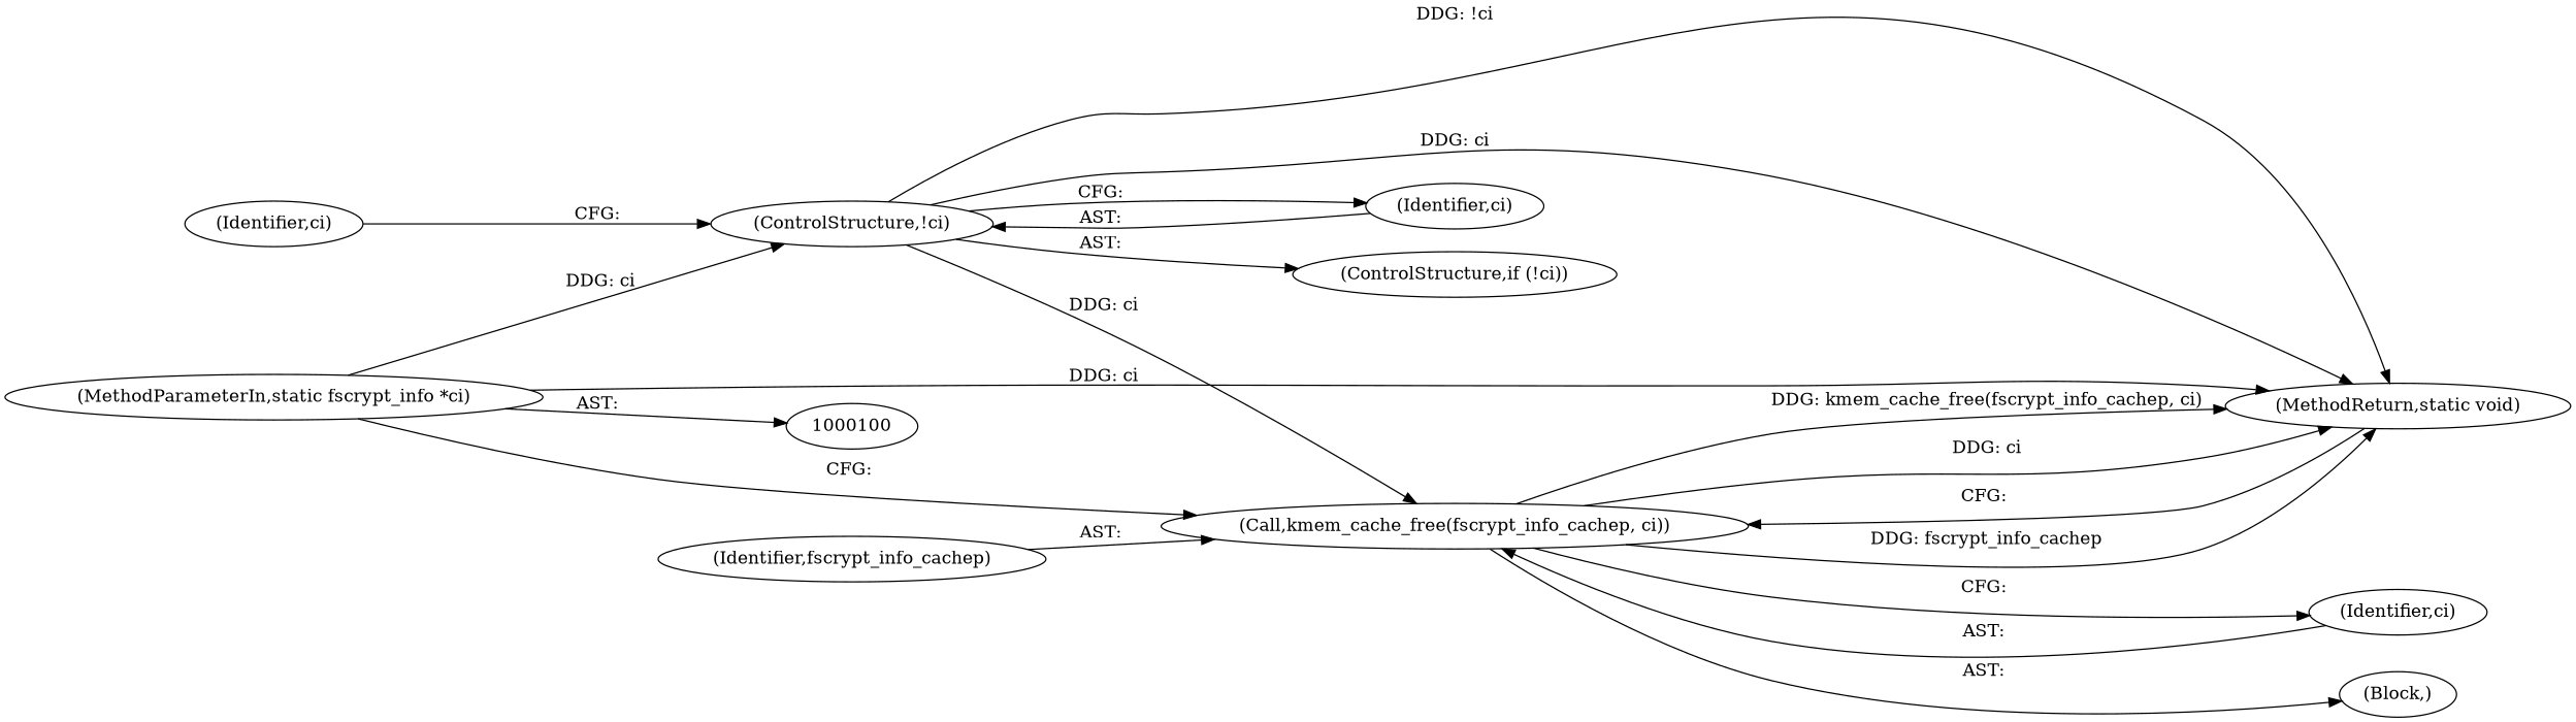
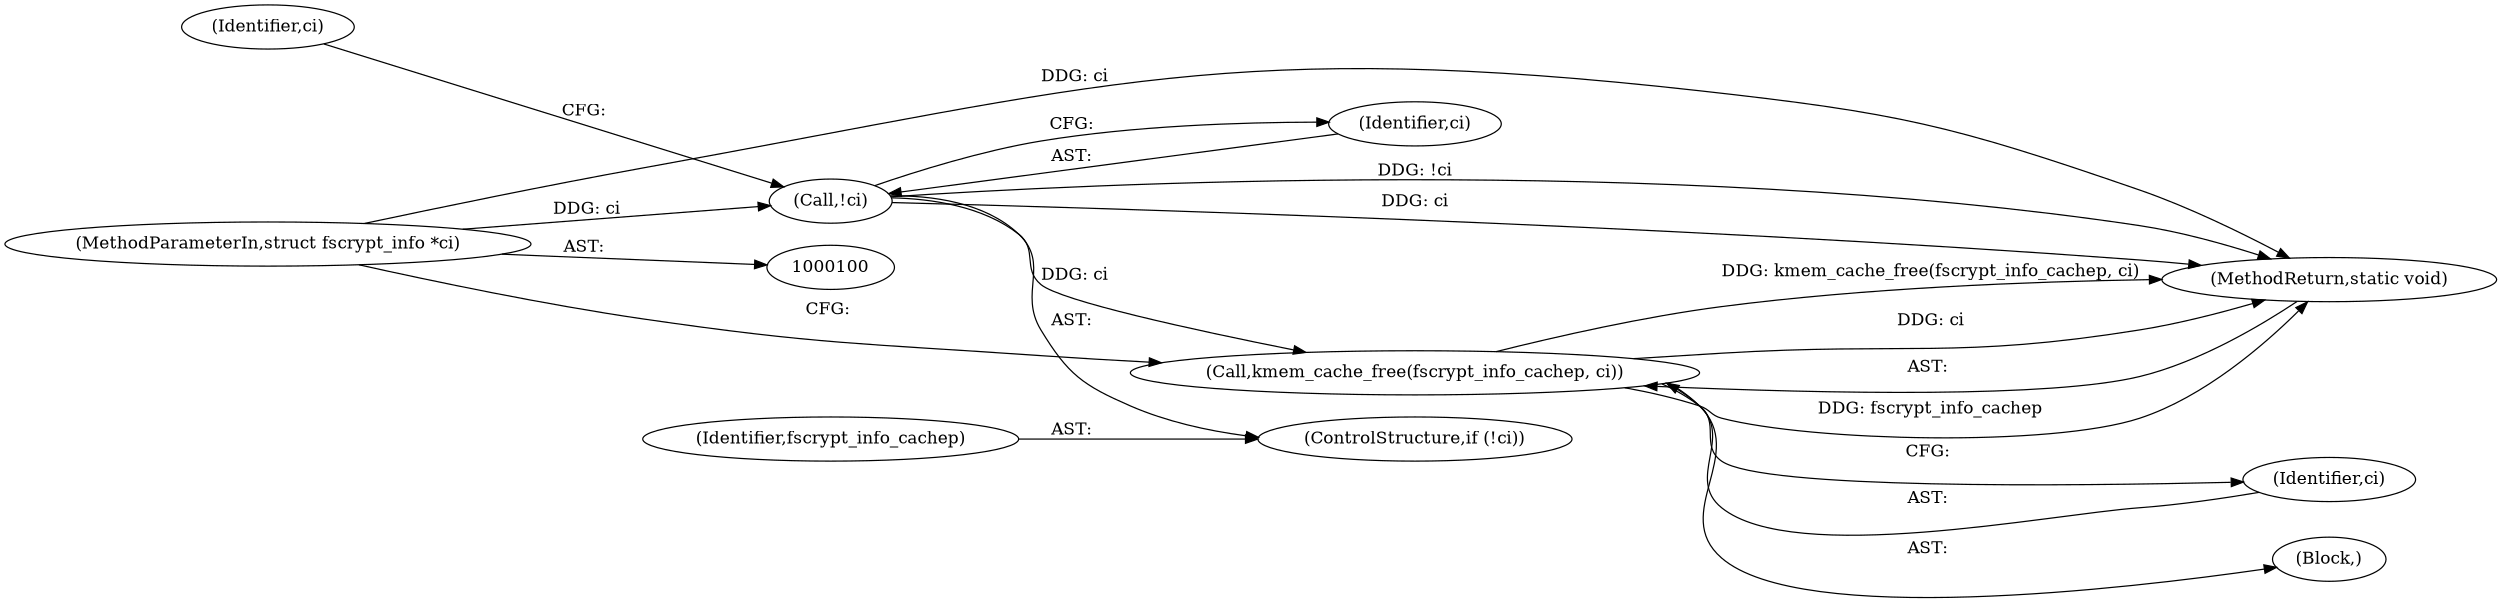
  digraph {
    rankdir=LR
-   n1 [label="(MethodParameterIn,static fscrypt_info *ci)"]
-   n2 [label="(ControlStructure,!ci)"]
+   n1 [label="(MethodParameterIn,struct fscrypt_info *ci)"]
+   n2 [label="(Call,!ci)"]
    n3 [label="(Call,kmem_cache_free(fscrypt_info_cachep, ci))"]
    n4 [label="(MethodReturn,static void)"]
    1000100
    n6 [label="(Identifier,ci)"]
    n7 [label="(ControlStructure,if (!ci))"]
    n8 [label="(Identifier,ci)"]
    n9 [label="(Block,)"]
    n10 [label="(Identifier,ci)"]
    n11 [label="(Identifier,fscrypt_info_cachep)"]
    n1 -> n2 [label="DDG: ci"]
    n1 -> n3 [label="CFG: "]
    n1 -> n4 [label="DDG: ci"]
    n1 -> 1000100 [label="AST: "]
    n2 -> n3 [label="DDG: ci"]
    n2 -> n4 [label="DDG: !ci"]
    n2 -> n4 [label="DDG: ci"]
    n2 -> n6 [label="CFG: "]
    n2 -> n7 [label="AST: "]
    n3 -> n4 [label="DDG: fscrypt_info_cachep"]
    n3 -> n4 [label="DDG: kmem_cache_free(fscrypt_info_cachep, ci)"]
    n3 -> n4 [label="DDG: ci"]
    n3 -> n8 [label="CFG: "]
    n3 -> n9 [label="AST: "]
-   n4 -> n3 [label="CFG: "]
+   n4 -> n3 [label="AST: "]
    n6 -> n2 [label="AST: "]
    n8 -> n3 [label="AST: "]
    n10 -> n2 [label="CFG: "]
-   n11 -> n3 [label="AST: "]
+   n11 -> n7 [label="AST: "]
  }
